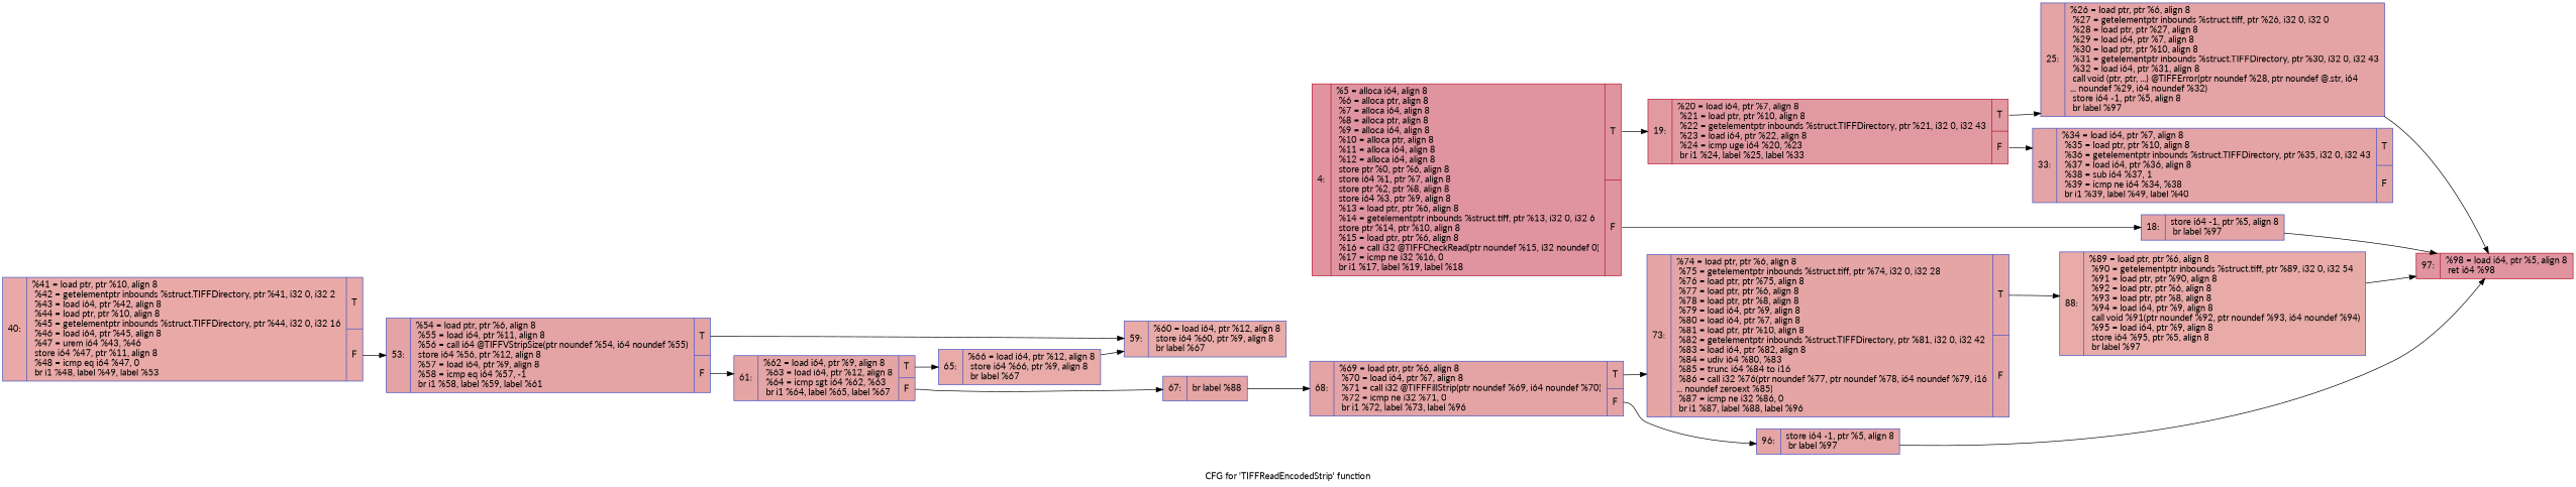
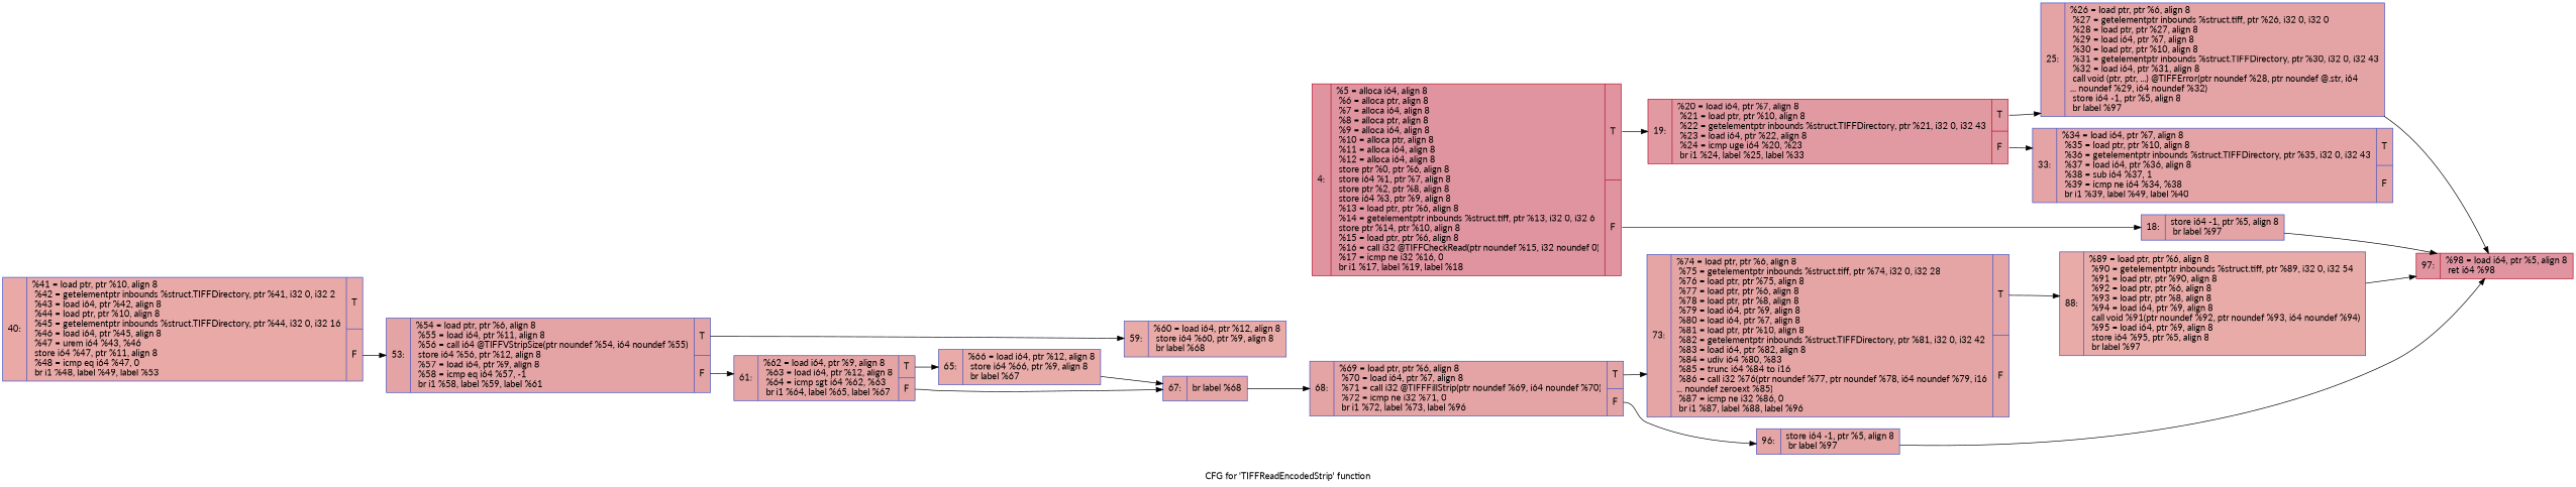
  digraph {
    fontname=Lato
    label="CFG for 'TIFFReadEncodedStrip' function"
    rankdir=LR
    node [color="#3d50c3ff" fillcolor="#c32e3170" fontname=Lato shape=record style=filled]
    edge [fontname=Lato]
    n1 [color="#b70d28ff" fillcolor="#b70d2870" label="{4:\l|  %5 = alloca i64, align 8\l  %6 = alloca ptr, align 8\l  %7 = alloca i64, align 8\l  %8 = alloca ptr, align 8\l  %9 = alloca i64, align 8\l  %10 = alloca ptr, align 8\l  %11 = alloca i64, align 8\l  %12 = alloca i64, align 8\l  store ptr %0, ptr %6, align 8\l  store i64 %1, ptr %7, align 8\l  store ptr %2, ptr %8, align 8\l  store i64 %3, ptr %9, align 8\l  %13 = load ptr, ptr %6, align 8\l  %14 = getelementptr inbounds %struct.tiff, ptr %13, i32 0, i32 6\l  store ptr %14, ptr %10, align 8\l  %15 = load ptr, ptr %6, align 8\l  %16 = call i32 @TIFFCheckRead(ptr noundef %15, i32 noundef 0)\l  %17 = icmp ne i32 %16, 0\l  br i1 %17, label %19, label %18\l|{<s0>T|<s1>F}}"]
    n2 [color="#b70d28ff" fillcolor="#bb1b2c70" label="{19:\l|  %20 = load i64, ptr %7, align 8\l  %21 = load ptr, ptr %10, align 8\l  %22 = getelementptr inbounds %struct.TIFFDirectory, ptr %21, i32 0, i32 43\l  %23 = load i64, ptr %22, align 8\l  %24 = icmp uge i64 %20, %23\l  br i1 %24, label %25, label %33\l|{<s0>T|<s1>F}}"]
    n3 [label="{18:\l|  store i64 -1, ptr %5, align 8\l  br label %97\l}"]
    n4 [label="{25:\l|  %26 = load ptr, ptr %6, align 8\l  %27 = getelementptr inbounds %struct.tiff, ptr %26, i32 0, i32 0\l  %28 = load ptr, ptr %27, align 8\l  %29 = load i64, ptr %7, align 8\l  %30 = load ptr, ptr %10, align 8\l  %31 = getelementptr inbounds %struct.TIFFDirectory, ptr %30, i32 0, i32 43\l  %32 = load i64, ptr %31, align 8\l  call void (ptr, ptr, ...) @TIFFError(ptr noundef %28, ptr noundef @.str, i64\l... noundef %29, i64 noundef %32)\l  store i64 -1, ptr %5, align 8\l  br label %97\l}"]
    n5 [label="{33:\l|  %34 = load i64, ptr %7, align 8\l  %35 = load ptr, ptr %10, align 8\l  %36 = getelementptr inbounds %struct.TIFFDirectory, ptr %35, i32 0, i32 43\l  %37 = load i64, ptr %36, align 8\l  %38 = sub i64 %37, 1\l  %39 = icmp ne i64 %34, %38\l  br i1 %39, label %49, label %40\l|{<s0>T|<s1>F}}"]
    n6 [color="#b70d28ff" fillcolor="#b70d2870" label="{97:\l|  %98 = load i64, ptr %5, align 8\l  ret i64 %98\l}"]
    n7 [fillcolor="#ca3b3770" label="{40:\l|  %41 = load ptr, ptr %10, align 8\l  %42 = getelementptr inbounds %struct.TIFFDirectory, ptr %41, i32 0, i32 2\l  %43 = load i64, ptr %42, align 8\l  %44 = load ptr, ptr %10, align 8\l  %45 = getelementptr inbounds %struct.TIFFDirectory, ptr %44, i32 0, i32 16\l  %46 = load i64, ptr %45, align 8\l  %47 = urem i64 %43, %46\l  store i64 %47, ptr %11, align 8\l  %48 = icmp eq i64 %47, 0\l  br i1 %48, label %49, label %53\l|{<s0>T|<s1>F}}"]
    n8 [label="{53:\l|  %54 = load ptr, ptr %6, align 8\l  %55 = load i64, ptr %11, align 8\l  %56 = call i64 @TIFFVStripSize(ptr noundef %54, i64 noundef %55)\l  store i64 %56, ptr %12, align 8\l  %57 = load i64, ptr %9, align 8\l  %58 = icmp eq i64 %57, -1\l  br i1 %58, label %59, label %61\l|{<s0>T|<s1>F}}"]
-   n9 [fillcolor="#cc403a70" label="{59:\l|  %60 = load i64, ptr %12, align 8\l  store i64 %60, ptr %9, align 8\l  br label %67\l}"]
+   n9 [fillcolor="#cc403a70" label="{59:\l|  %60 = load i64, ptr %12, align 8\l  store i64 %60, ptr %9, align 8\l  br label %68\l}"]
    n10 [fillcolor="#c5333470" label="{61:\l|  %62 = load i64, ptr %9, align 8\l  %63 = load i64, ptr %12, align 8\l  %64 = icmp sgt i64 %62, %63\l  br i1 %64, label %65, label %67\l|{<s0>T|<s1>F}}"]
    n11 [fillcolor="#cc403a70" label="{65:\l|  %66 = load i64, ptr %12, align 8\l  store i64 %66, ptr %9, align 8\l  br label %67\l}"]
-   n12 [fillcolor="#c5333470" label="{67:\l|  br label %88\l}"]
+   n12 [fillcolor="#c5333470" label="{67:\l|  br label %68\l}"]
    n13 [label="{68:\l|  %69 = load ptr, ptr %6, align 8\l  %70 = load i64, ptr %7, align 8\l  %71 = call i32 @TIFFFillStrip(ptr noundef %69, i64 noundef %70)\l  %72 = icmp ne i32 %71, 0\l  br i1 %72, label %73, label %96\l|{<s0>T|<s1>F}}"]
    n14 [fillcolor="#c5333470" label="{73:\l|  %74 = load ptr, ptr %6, align 8\l  %75 = getelementptr inbounds %struct.tiff, ptr %74, i32 0, i32 28\l  %76 = load ptr, ptr %75, align 8\l  %77 = load ptr, ptr %6, align 8\l  %78 = load ptr, ptr %8, align 8\l  %79 = load i64, ptr %9, align 8\l  %80 = load i64, ptr %7, align 8\l  %81 = load ptr, ptr %10, align 8\l  %82 = getelementptr inbounds %struct.TIFFDirectory, ptr %81, i32 0, i32 42\l  %83 = load i64, ptr %82, align 8\l  %84 = udiv i64 %80, %83\l  %85 = trunc i64 %84 to i16\l  %86 = call i32 %76(ptr noundef %77, ptr noundef %78, i64 noundef %79, i16\l... noundef zeroext %85)\l  %87 = icmp ne i32 %86, 0\l  br i1 %87, label %88, label %96\l|{<s0>T|<s1>F}}"]
    n15 [fillcolor="#c5333470" label="{96:\l|  store i64 -1, ptr %5, align 8\l  br label %97\l}"]
    n16 [fillcolor="#cc403a70" label="{88:\l|  %89 = load ptr, ptr %6, align 8\l  %90 = getelementptr inbounds %struct.tiff, ptr %89, i32 0, i32 54\l  %91 = load ptr, ptr %90, align 8\l  %92 = load ptr, ptr %6, align 8\l  %93 = load ptr, ptr %8, align 8\l  %94 = load i64, ptr %9, align 8\l  call void %91(ptr noundef %92, ptr noundef %93, i64 noundef %94)\l  %95 = load i64, ptr %9, align 8\l  store i64 %95, ptr %5, align 8\l  br label %97\l}"]
    n1 -> n2 [tailport=s0]
    n1 -> n3 [tailport=s1]
    n2 -> n4 [tailport=s0]
    n2 -> n5 [tailport=s1]
    n3 -> n6
    n4 -> n6
    n7 -> n8 [tailport=s1]
    n8 -> n9 [tailport=s0]
    n8 -> n10 [tailport=s1]
    n10 -> n11 [tailport=s0]
    n10 -> n12 [tailport=s1]
-   n11 -> n9
+   n11 -> n12
    n12 -> n13
    n13 -> n14 [tailport=s0]
    n13 -> n15 [tailport=s1]
    n14 -> n16 [tailport=s0]
    n15 -> n6
    n16 -> n6
  }
